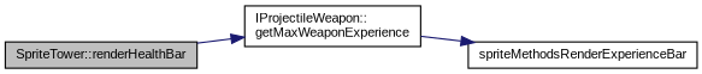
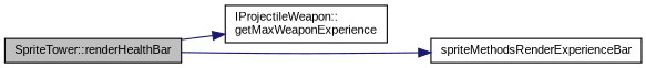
  digraph {
    fontname="Liberation Sans"
    rankdir=LR
    node [color=black fillcolor=white fontname="Liberation Sans" fontsize=10 shape=record style=filled]
    edge [color=midnightblue fontname="Liberation Sans" fontsize=10 labelfontname=Helvetica labelfontsize=10 style=solid]
    n1 [fillcolor=grey75 fontcolor=black height=0.2 label="SpriteTower::renderHealthBar" width=0.4]
    n2 [height=0.2 label="IProjectileWeapon::\lgetMaxWeaponExperience" width=0.4]
    n3 [height=0.2 label=spriteMethodsRenderExperienceBar width=0.4]
    n1 -> n2
-   n2 -> n3
+   n1 -> n3
  }
